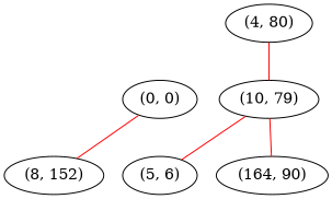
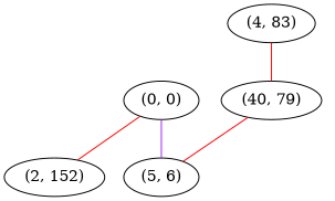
  graph {
    edge [color=red weight=1]
    n1 [label="(5, 6)"]
    "(0, 0)"
-   "(2, 152)" [label="(8, 152)"]
-   "(4, 80)"
-   "(10, 79)"
-   "(164, 90)"
+   "(2, 152)"
+   "(4, 80)" [label="(4, 83)"]
+   "(10, 79)" [label="(40, 79)"]
+   "(0, 0)" -- n1 [color=purple weight=4]
    "(0, 0)" -- "(2, 152)"
    "(4, 80)" -- "(10, 79)"
    "(10, 79)" -- n1
-   "(10, 79)" -- "(164, 90)"
  }
